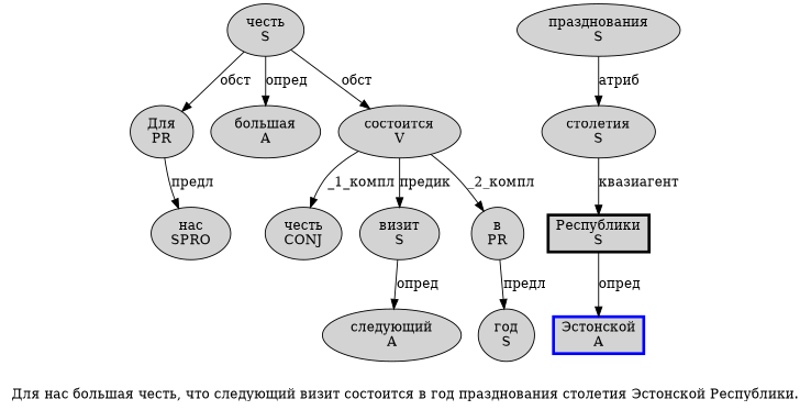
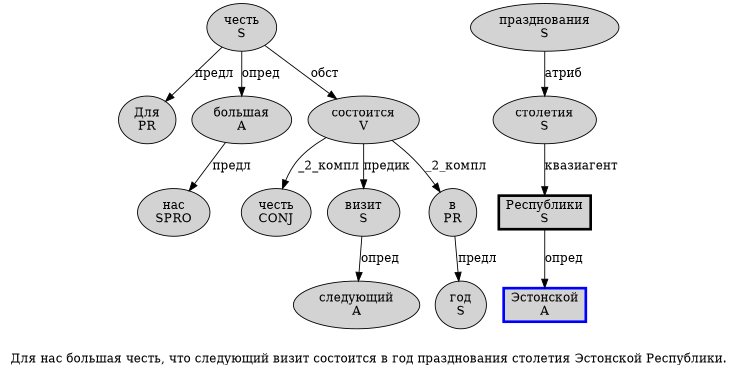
  digraph {
    label="Для нас большая честь, что следующий визит состоится в год празднования столетия Эстонской Республики."
    node [fillcolor=lightgray penwidth=1 shape=ellipse style=filled]
    n1 [label="Для\nPR"]
    n2 [label="нас\nSPRO"]
    n3 [label="большая\nA"]
    n4 [label="честь\nS"]
    n5 [label="состоится\nV"]
    n6 [label="честь\nCONJ"]
    n7 [label="визит\nS"]
    n8 [label="в\nPR"]
    n9 [label="следующий\nA"]
    n10 [label="год\nS"]
    n11 [label="празднования\nS"]
    n12 [label="столетия\nS"]
    n13 [color=black label="Республики\nS" penwidth=3 shape=box]
    n14 [color=blue label="Эстонской\nA" penwidth=3 shape=box]
-   n1 -> n2 [label="предл"]
-   n4 -> n1 [label="обст"]
+   n3 -> n2 [label="предл"]
+   n4 -> n1 [label="предл"]
    n4 -> n3 [label="опред"]
    n4 -> n5 [label="обст"]
-   n5 -> n6 [label="_1_компл"]
+   n5 -> n6 [label="_2_компл"]
    n5 -> n7 [label="предик"]
    n5 -> n8 [label="_2_компл"]
    n7 -> n9 [label="опред"]
    n8 -> n10 [label="предл"]
    n11 -> n12 [label="атриб"]
    n12 -> n13 [label="квазиагент"]
    n13 -> n14 [label="опред"]
  }
